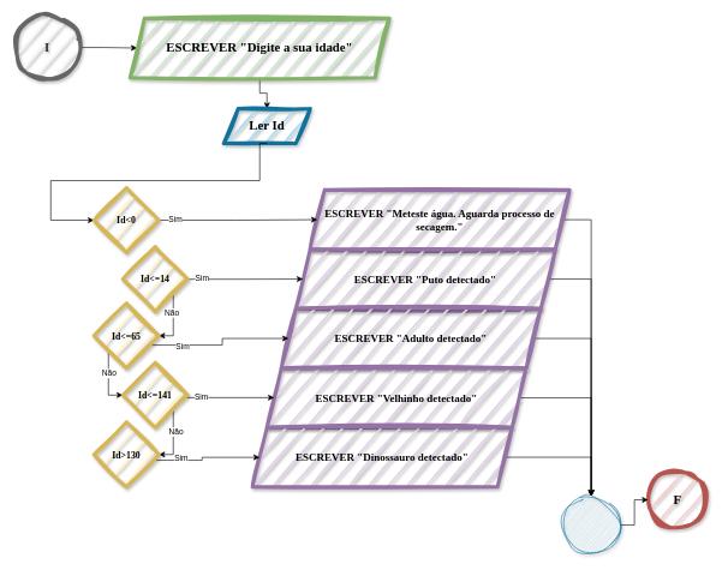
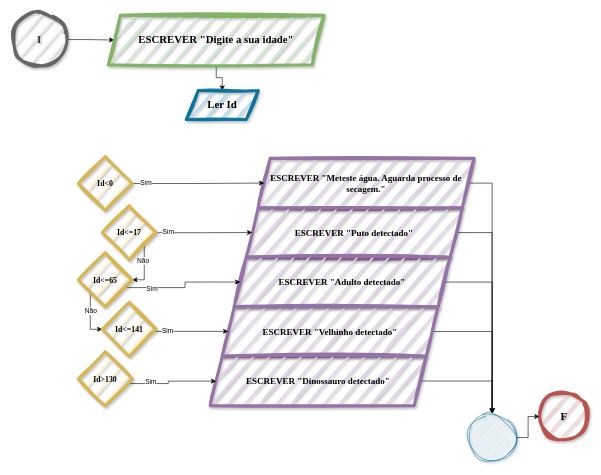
  <mxCell id="0" />
  <mxCell id="1" parent="0" />
  <mxCell id="2" value="" style="edgeStyle=orthogonalEdgeStyle;rounded=0;orthogonalLoop=1;jettySize=auto;html=1;" edge="1" parent="1" source="3" target="6"><mxGeometry relative="1" as="geometry" /></mxCell>
  <mxCell id="3" value="I" style="ellipse;whiteSpace=wrap;html=1;aspect=fixed;fillColor=#f5f5f5;strokeColor=#666666;strokeWidth=5;perimeterSpacing=1;sketch=1;curveFitting=1;jiggle=2;fontFamily=Lucida Console;fontStyle=1;fontSize=18;verticalAlign=middle;labelBackgroundColor=none;labelBorderColor=none;textShadow=1;shadow=1;fontColor=#333333;" vertex="1" parent="1"><mxGeometry x="20" y="20" width="90" height="90" as="geometry" /></mxCell>
  <mxCell id="4" value="F" style="ellipse;whiteSpace=wrap;html=1;aspect=fixed;fillColor=#f8cecc;strokeColor=#b85450;strokeWidth=5;perimeterSpacing=1;sketch=1;curveFitting=1;jiggle=2;fontFamily=Lucida Console;fontStyle=1;fontSize=18;verticalAlign=middle;labelBackgroundColor=none;labelBorderColor=none;textShadow=1;shadow=1;" vertex="1" parent="1"><mxGeometry x="900" y="653.5" width="80" height="80" as="geometry" /></mxCell>
  <mxCell id="5" value="" style="edgeStyle=orthogonalEdgeStyle;rounded=0;orthogonalLoop=1;jettySize=auto;html=1;" edge="1" parent="1" source="6" target="17"><mxGeometry relative="1" as="geometry" /></mxCell>
  <mxCell id="6" value="ESCREVER &quot;Digite a sua idade&quot;" style="shape=parallelogram;perimeter=parallelogramPerimeter;whiteSpace=wrap;html=1;fixedSize=1;fontSize=18;fontFamily=Lucida Console;fillColor=#d5e8d4;strokeColor=#82b366;strokeWidth=5;sketch=1;curveFitting=1;jiggle=2;fontStyle=1;labelBackgroundColor=none;labelBorderColor=none;shadow=1;" vertex="1" parent="1"><mxGeometry x="180" y="24.5" width="360" height="82.5" as="geometry" /></mxCell>
  <mxCell id="7" style="edgeStyle=orthogonalEdgeStyle;rounded=0;orthogonalLoop=1;jettySize=auto;html=1;entryX=0.5;entryY=0;entryDx=0;entryDy=0;" edge="1" parent="1" source="8" target="41"><mxGeometry relative="1" as="geometry"><Array as="points"><mxPoint x="820" y="304.5" /></Array></mxGeometry></mxCell>
  <mxCell id="8" value="ESCREVER &quot;Meteste água. Aguarda processo de secagem.&quot;" style="shape=parallelogram;perimeter=parallelogramPerimeter;whiteSpace=wrap;html=1;fixedSize=1;fontSize=15;fontFamily=Lucida Console;fillColor=#e1d5e7;strokeColor=#9673a6;strokeWidth=5;sketch=1;curveFitting=1;jiggle=2;fontStyle=1;labelBackgroundColor=none;labelBorderColor=none;shadow=1;" vertex="1" parent="1"><mxGeometry x="430" y="263" width="360" height="82.5" as="geometry" /></mxCell>
  <mxCell id="9" style="edgeStyle=orthogonalEdgeStyle;rounded=0;orthogonalLoop=1;jettySize=auto;html=1;entryX=0.5;entryY=0;entryDx=0;entryDy=0;" edge="1" parent="1" source="10" target="41"><mxGeometry relative="1" as="geometry" /></mxCell>
  <mxCell id="10" value="ESCREVER &quot;Puto detectado&quot;" style="shape=parallelogram;perimeter=parallelogramPerimeter;whiteSpace=wrap;html=1;fixedSize=1;fontSize=15;fontFamily=Lucida Console;fillColor=#e1d5e7;strokeColor=#9673a6;strokeWidth=5;sketch=1;curveFitting=1;jiggle=2;fontStyle=1;labelBackgroundColor=none;labelBorderColor=none;shadow=1;" vertex="1" parent="1"><mxGeometry x="410" y="345.5" width="360" height="82.5" as="geometry" /></mxCell>
  <mxCell id="11" style="edgeStyle=orthogonalEdgeStyle;rounded=0;orthogonalLoop=1;jettySize=auto;html=1;entryX=0.5;entryY=0;entryDx=0;entryDy=0;" edge="1" parent="1" source="12" target="41"><mxGeometry relative="1" as="geometry" /></mxCell>
  <mxCell id="12" value="ESCREVER &quot;Adulto detectado&quot;" style="shape=parallelogram;perimeter=parallelogramPerimeter;whiteSpace=wrap;html=1;fixedSize=1;fontSize=15;fontFamily=Lucida Console;fillColor=#e1d5e7;strokeColor=#9673a6;strokeWidth=5;sketch=1;curveFitting=1;jiggle=2;fontStyle=1;labelBackgroundColor=none;labelBorderColor=none;shadow=1;" vertex="1" parent="1"><mxGeometry x="390" y="428" width="360" height="82.5" as="geometry" /></mxCell>
  <mxCell id="13" style="edgeStyle=orthogonalEdgeStyle;rounded=0;orthogonalLoop=1;jettySize=auto;html=1;entryX=0.5;entryY=0;entryDx=0;entryDy=0;" edge="1" parent="1" source="14" target="41"><mxGeometry relative="1" as="geometry" /></mxCell>
  <mxCell id="14" value="ESCREVER &quot;Velhinho detectado&quot;" style="shape=parallelogram;perimeter=parallelogramPerimeter;whiteSpace=wrap;html=1;fixedSize=1;fontSize=15;fontFamily=Lucida Console;fillColor=#e1d5e7;strokeColor=#9673a6;strokeWidth=5;sketch=1;curveFitting=1;jiggle=2;fontStyle=1;labelBackgroundColor=none;labelBorderColor=none;shadow=1;" vertex="1" parent="1"><mxGeometry x="370" y="510.5" width="360" height="82.5" as="geometry" /></mxCell>
  <mxCell id="15" style="edgeStyle=orthogonalEdgeStyle;rounded=0;orthogonalLoop=1;jettySize=auto;html=1;entryX=0.5;entryY=0;entryDx=0;entryDy=0;" edge="1" parent="1" source="16" target="41"><mxGeometry relative="1" as="geometry" /></mxCell>
  <mxCell id="16" value="ESCREVER &quot;Dinossauro detectado&quot;" style="shape=parallelogram;perimeter=parallelogramPerimeter;whiteSpace=wrap;html=1;fixedSize=1;fontSize=15;fontFamily=Lucida Console;fillColor=#e1d5e7;strokeColor=#9673a6;strokeWidth=5;sketch=1;curveFitting=1;jiggle=2;fontStyle=1;labelBackgroundColor=none;labelBorderColor=none;shadow=1;" vertex="1" parent="1"><mxGeometry x="350" y="593" width="360" height="82.5" as="geometry" /></mxCell>
  <mxCell id="17" value="Ler Id" style="shape=parallelogram;perimeter=parallelogramPerimeter;whiteSpace=wrap;html=1;fixedSize=1;fontSize=18;fontFamily=Lucida Console;fillColor=#b1ddf0;strokeColor=#10739e;strokeWidth=5;sketch=1;curveFitting=1;jiggle=2;fontStyle=1;labelBackgroundColor=none;labelBorderColor=none;shadow=1;" vertex="1" parent="1"><mxGeometry x="310" y="150" width="120" height="48.25" as="geometry" /></mxCell>
- <mxCell id="18" style="edgeStyle=orthogonalEdgeStyle;rounded=0;orthogonalLoop=1;jettySize=auto;html=1;entryX=0;entryY=0.5;entryDx=0;entryDy=0;exitX=0.5;exitY=1;exitDx=0;exitDy=0;" edge="1" parent="1" source="17" target="21"><mxGeometry relative="1" as="geometry"><mxPoint x="539.97" y="174.1" as="sourcePoint" /><Array as="points"><mxPoint x="360" y="250" /><mxPoint x="70" y="250" /><mxPoint x="70" y="305" /></Array></mxGeometry></mxCell>
  <mxCell id="19" style="edgeStyle=orthogonalEdgeStyle;rounded=0;orthogonalLoop=1;jettySize=auto;html=1;entryX=0;entryY=0.5;entryDx=0;entryDy=0;" edge="1" parent="1" source="21" target="8"><mxGeometry relative="1" as="geometry" /></mxCell>
  <mxCell id="20" value="Sim" style="edgeLabel;html=1;align=center;verticalAlign=middle;resizable=0;points=[];" vertex="1" connectable="0" parent="19"><mxGeometry x="-0.801" y="3" relative="1" as="geometry"><mxPoint y="1" as="offset" /></mxGeometry></mxCell>
  <mxCell id="21" value="Id&amp;lt;0" style="rhombus;whiteSpace=wrap;html=1;fontSize=13;fontFamily=Lucida Console;fillColor=#fff2cc;strokeColor=#d6b656;strokeWidth=5;sketch=1;curveFitting=1;jiggle=2;fontStyle=1;labelBackgroundColor=none;labelBorderColor=none;shadow=1;" vertex="1" parent="1"><mxGeometry x="130" y="260" width="90" height="90" as="geometry" /></mxCell>
  <mxCell id="22" style="edgeStyle=orthogonalEdgeStyle;rounded=0;orthogonalLoop=1;jettySize=auto;html=1;entryX=1;entryY=0.5;entryDx=0;entryDy=0;" edge="1" parent="1" source="26" target="31"><mxGeometry relative="1" as="geometry"><Array as="points"><mxPoint x="240" y="465.5" /></Array></mxGeometry></mxCell>
  <mxCell id="23" value="Não" style="edgeLabel;html=1;align=center;verticalAlign=middle;resizable=0;points=[];" vertex="1" connectable="0" parent="22"><mxGeometry x="-0.358" y="-3" relative="1" as="geometry"><mxPoint y="1" as="offset" /></mxGeometry></mxCell>
  <mxCell id="24" style="edgeStyle=orthogonalEdgeStyle;rounded=0;orthogonalLoop=1;jettySize=auto;html=1;entryX=0;entryY=0.5;entryDx=0;entryDy=0;" edge="1" parent="1" source="26" target="10"><mxGeometry relative="1" as="geometry" /></mxCell>
  <mxCell id="25" value="Sim" style="edgeLabel;html=1;align=center;verticalAlign=middle;resizable=0;points=[];" vertex="1" connectable="0" parent="24"><mxGeometry x="-0.75" y="3" relative="1" as="geometry"><mxPoint x="-1" y="1" as="offset" /></mxGeometry></mxCell>
- <mxCell id="26" value="Id&amp;lt;=14" style="rhombus;whiteSpace=wrap;html=1;fontSize=13;fontFamily=Lucida Console;fillColor=#fff2cc;strokeColor=#d6b656;strokeWidth=5;sketch=1;curveFitting=1;jiggle=2;fontStyle=1;labelBackgroundColor=none;labelBorderColor=none;shadow=1;" vertex="1" parent="1"><mxGeometry x="170" y="342" width="90" height="90" as="geometry" /></mxCell>
+ <mxCell id="26" value="Id&amp;lt;=17" style="rhombus;whiteSpace=wrap;html=1;fontSize=13;fontFamily=Lucida Console;fillColor=#fff2cc;strokeColor=#d6b656;strokeWidth=5;sketch=1;curveFitting=1;jiggle=2;fontStyle=1;labelBackgroundColor=none;labelBorderColor=none;shadow=1;" vertex="1" parent="1"><mxGeometry x="170" y="342" width="90" height="90" as="geometry" /></mxCell>
  <mxCell id="27" style="edgeStyle=orthogonalEdgeStyle;rounded=0;orthogonalLoop=1;jettySize=auto;html=1;entryX=0;entryY=0.5;entryDx=0;entryDy=0;" edge="1" parent="1" source="31" target="36"><mxGeometry relative="1" as="geometry"><Array as="points"><mxPoint x="150" y="548.5" /></Array></mxGeometry></mxCell>
  <mxCell id="28" value="Não" style="edgeLabel;html=1;align=center;verticalAlign=middle;resizable=0;points=[];" vertex="1" connectable="0" parent="27"><mxGeometry x="-0.224" relative="1" as="geometry"><mxPoint as="offset" /></mxGeometry></mxCell>
  <mxCell id="29" style="edgeStyle=orthogonalEdgeStyle;rounded=0;orthogonalLoop=1;jettySize=auto;html=1;entryX=0;entryY=0.5;entryDx=0;entryDy=0;" edge="1" parent="1" source="31" target="12"><mxGeometry relative="1" as="geometry"><Array as="points"><mxPoint x="308" y="478.5" /><mxPoint x="308" y="469.5" /></Array></mxGeometry></mxCell>
  <mxCell id="30" value="Sim" style="edgeLabel;html=1;align=center;verticalAlign=middle;resizable=0;points=[];" vertex="1" connectable="0" parent="29"><mxGeometry x="-0.555" y="-2" relative="1" as="geometry"><mxPoint as="offset" /></mxGeometry></mxCell>
  <mxCell id="31" value="Id&amp;lt;=65" style="rhombus;whiteSpace=wrap;html=1;fontSize=13;fontFamily=Lucida Console;fillColor=#fff2cc;strokeColor=#d6b656;strokeWidth=5;sketch=1;curveFitting=1;jiggle=2;fontStyle=1;labelBackgroundColor=none;labelBorderColor=none;shadow=1;" vertex="1" parent="1"><mxGeometry x="130" y="420.5" width="90" height="90" as="geometry" /></mxCell>
- <mxCell id="32" style="edgeStyle=orthogonalEdgeStyle;rounded=0;orthogonalLoop=1;jettySize=auto;html=1;entryX=1;entryY=0.5;entryDx=0;entryDy=0;" edge="1" parent="1" source="36" target="39"><mxGeometry relative="1" as="geometry"><Array as="points"><mxPoint x="240" y="630.5" /></Array></mxGeometry></mxCell>
- <mxCell id="33" value="Não" style="edgeLabel;html=1;align=center;verticalAlign=middle;resizable=0;points=[];" vertex="1" connectable="0" parent="32"><mxGeometry x="-0.309" y="3" relative="1" as="geometry"><mxPoint y="1" as="offset" /></mxGeometry></mxCell>
  <mxCell id="34" value="" style="edgeStyle=orthogonalEdgeStyle;rounded=0;orthogonalLoop=1;jettySize=auto;html=1;" edge="1" parent="1" source="36" target="14"><mxGeometry relative="1" as="geometry"><Array as="points"><mxPoint x="290" y="551.5" /><mxPoint x="290" y="551.5" /></Array></mxGeometry></mxCell>
  <mxCell id="35" value="Sim" style="edgeLabel;html=1;align=center;verticalAlign=middle;resizable=0;points=[];" vertex="1" connectable="0" parent="34"><mxGeometry x="-0.636" y="1" relative="1" as="geometry"><mxPoint as="offset" /></mxGeometry></mxCell>
  <mxCell id="36" value="Id&amp;lt;=141" style="rhombus;whiteSpace=wrap;html=1;fontSize=13;fontFamily=Lucida Console;fillColor=#fff2cc;strokeColor=#d6b656;strokeWidth=5;sketch=1;curveFitting=1;jiggle=2;fontStyle=1;labelBackgroundColor=none;labelBorderColor=none;shadow=1;" vertex="1" parent="1"><mxGeometry x="170" y="503" width="90" height="90" as="geometry" /></mxCell>
  <mxCell id="37" style="edgeStyle=orthogonalEdgeStyle;rounded=0;orthogonalLoop=1;jettySize=auto;html=1;" edge="1" parent="1" source="39" target="16"><mxGeometry relative="1" as="geometry"><Array as="points"><mxPoint x="280" y="638.5" /><mxPoint x="280" y="634.5" /></Array></mxGeometry></mxCell>
  <mxCell id="38" value="Sim" style="edgeLabel;html=1;align=center;verticalAlign=middle;resizable=0;points=[];" vertex="1" connectable="0" parent="37"><mxGeometry x="-0.5" y="4" relative="1" as="geometry"><mxPoint as="offset" /></mxGeometry></mxCell>
  <mxCell id="39" value="Id&amp;gt;130" style="rhombus;whiteSpace=wrap;html=1;fontSize=13;fontFamily=Lucida Console;fillColor=#fff2cc;strokeColor=#d6b656;strokeWidth=5;sketch=1;curveFitting=1;jiggle=2;fontStyle=1;labelBackgroundColor=none;labelBorderColor=none;shadow=1;" vertex="1" parent="1"><mxGeometry x="130" y="585.5" width="90" height="90" as="geometry" /></mxCell>
  <mxCell id="40" style="edgeStyle=orthogonalEdgeStyle;rounded=0;orthogonalLoop=1;jettySize=auto;html=1;entryX=0;entryY=0.5;entryDx=0;entryDy=0;" edge="1" parent="1" source="41" target="4"><mxGeometry relative="1" as="geometry" /></mxCell>
  <mxCell id="41" value="" style="ellipse;whiteSpace=wrap;html=1;aspect=fixed;labelBackgroundColor=default;labelBorderColor=default;textShadow=1;sketch=1;curveFitting=1;jiggle=2;shadow=1;fillColor=#b1ddf0;strokeColor=#10739e;" vertex="1" parent="1"><mxGeometry x="780" y="688.5" width="80" height="80" as="geometry" /></mxCell>
